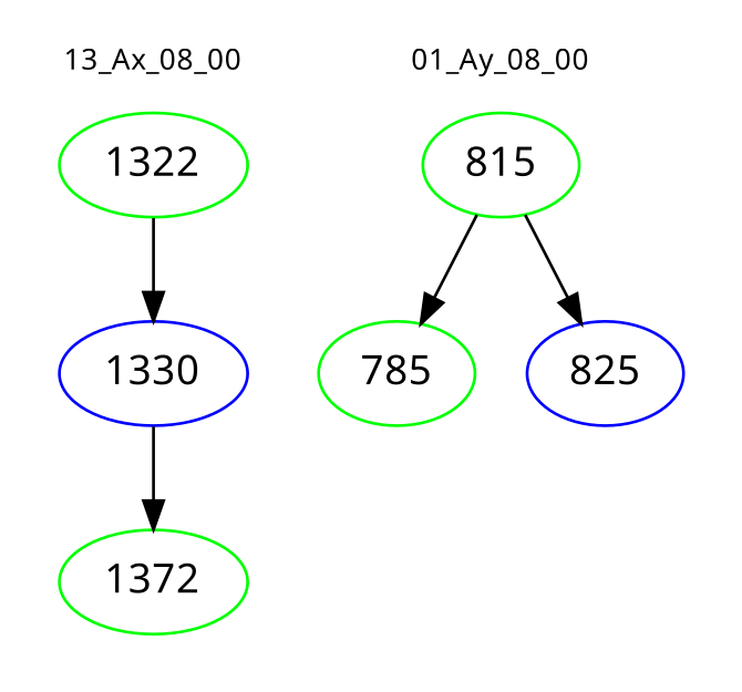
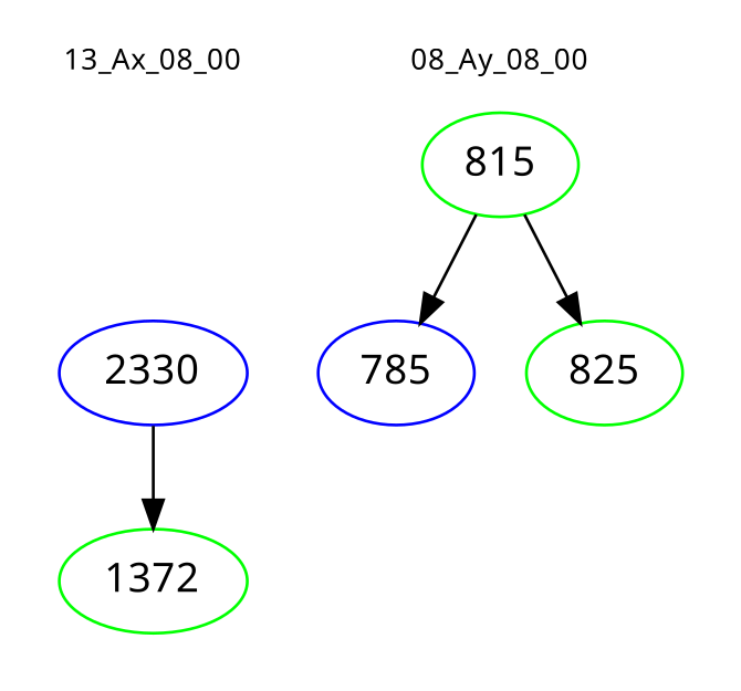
  digraph {
    fontname="Noto Sans"
    node [color=green fontname="Noto Sans"]
    edge [color=black fontname="Noto Sans"]
-   n1 [label=1322]
-   n2 [color=blue label=1330]
+   n2 [color=blue label=2330]
    n3 [label=1372]
    n4 [label=815]
-   n5 [label=785]
-   n6 [color=blue label=825]
+   n5 [color=blue label=785]
+   n6 [label=825]
    subgraph cluster_1 {
      color=white
      fontsize=10
      label="13_Ax_08_00"
-     n1
      n2
      n3
    }
    subgraph cluster_2 {
      color=white
      fontsize=10
-     label="01_Ay_08_00"
+     label="08_Ay_08_00"
      n4
      n5
      n6
    }
-   n1 -> n2
    n2 -> n3
    n4 -> n5
    n4 -> n6
  }
